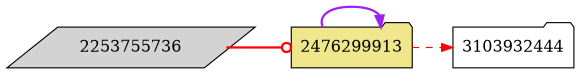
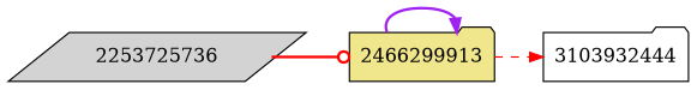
  digraph {
    rankdir=LR
    node [shape=folder style=filled]
    edge [arrowhead=normal color=red style=bold]
-   2253755736 [fillcolor=lightgrey shape=parallelogram]
-   2466299913 [fillcolor=khaki label=2476299913]
+   2253755736 [fillcolor=lightgrey shape=parallelogram label=2253725736]
+   2466299913 [fillcolor=khaki]
    3103932444 [fillcolor=white]
    2253755736 -> 2466299913 [arrowhead=odot]
    2466299913 -> 2466299913 [color=purple]
    2466299913 -> 3103932444 [style=dashed]
  }
